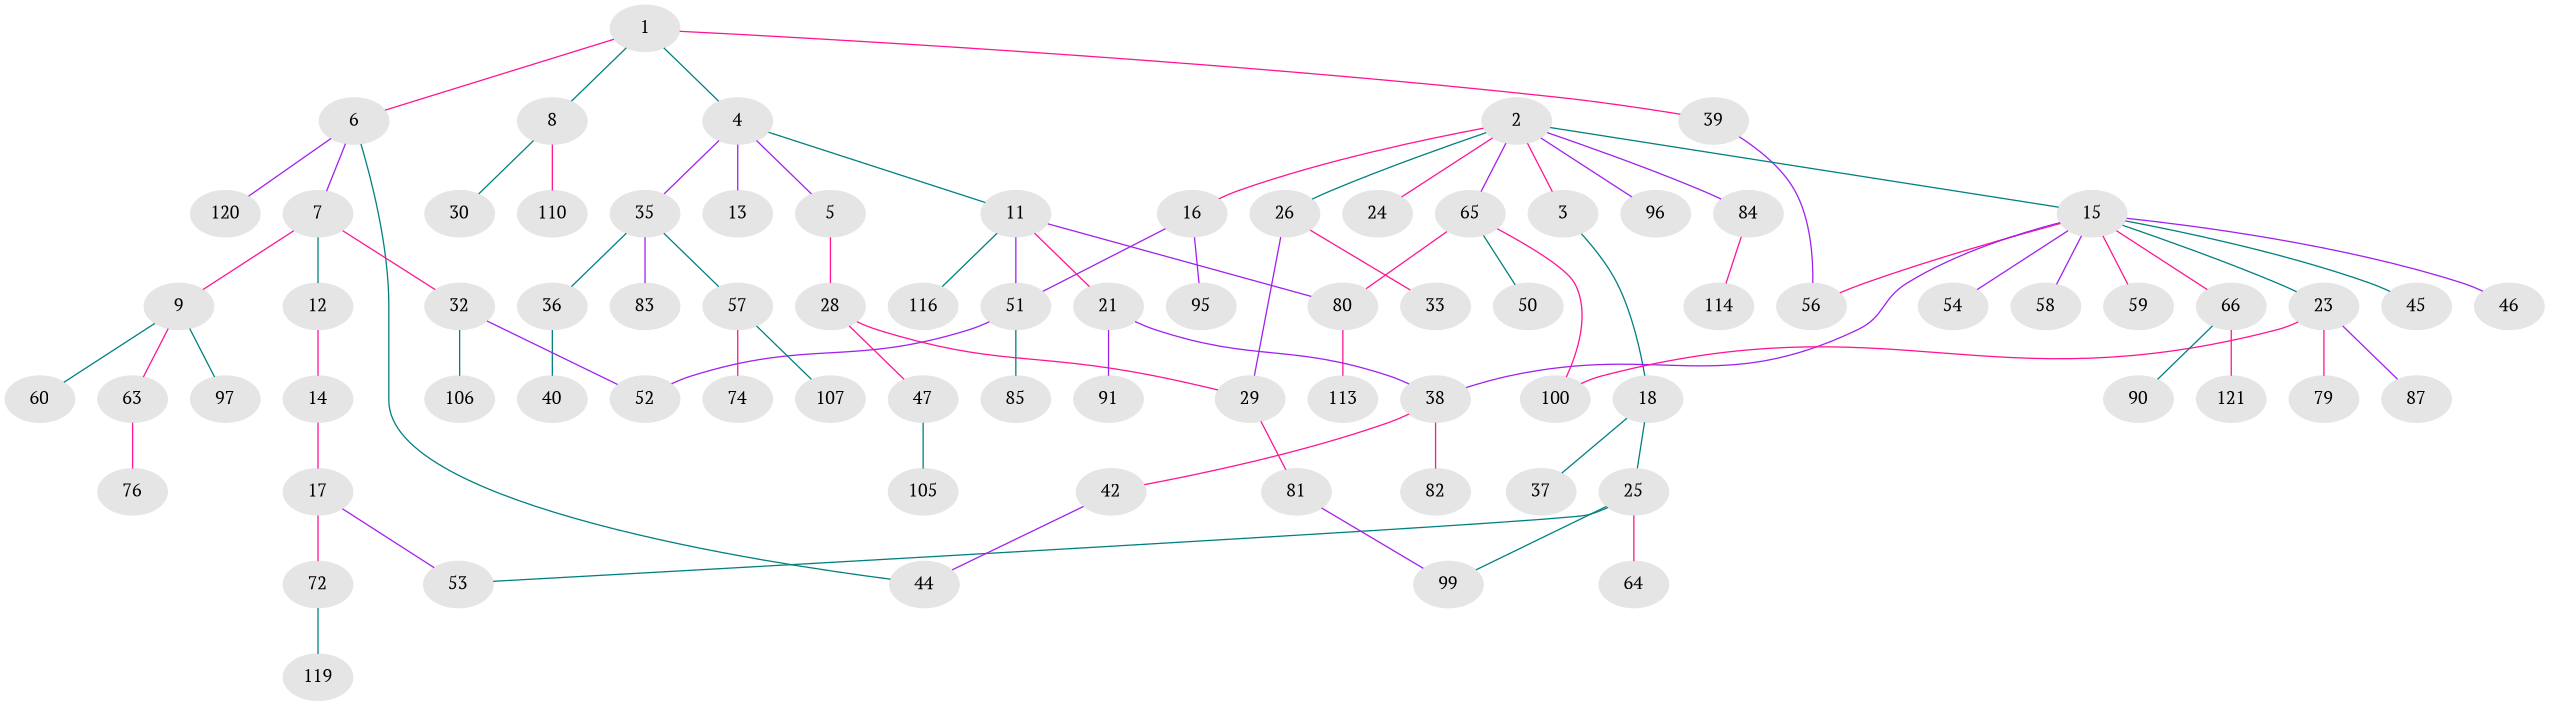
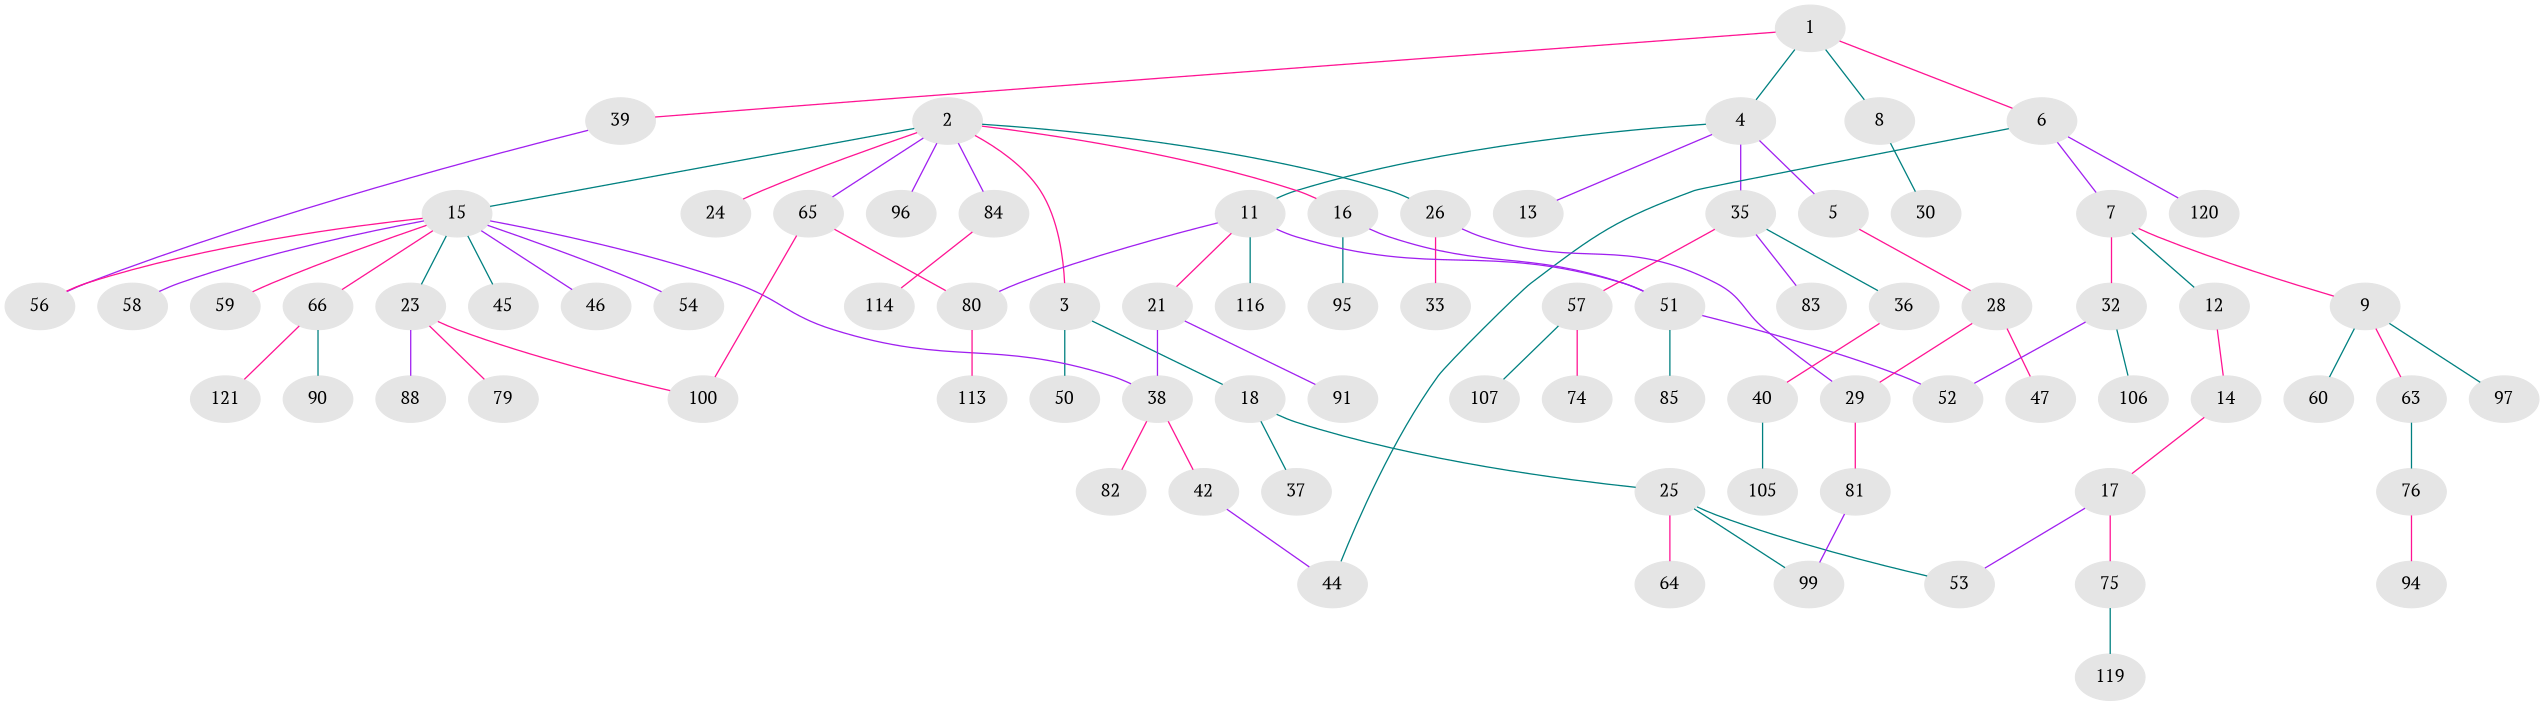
  graph {
    fontname="PT Serif"
    node [color=gray90 fontname="PT Serif" style=filled]
    edge [color=deeppink fontname="PT Serif"]
    1 [super="+77"]
    4 [super="+10"]
    6 [super="+104"]
    8 [super="+71"]
    39
    2 [super="+34"]
    3
    15 [super="+20"]
    16 [super="+49"]
    24 [super="+92"]
    26 [super="+89"]
    65 [super="+68"]
    84 [super="+102"]
    96
    5 [super="+75"]
    11 [super="+31"]
    13
    35 [super="+41"]
    7
    44 [super="+93"]
    120
    30
-   110 [super="+117"]
    56
    18 [super="+78"]
    50
    23 [super="+98"]
    38 [super="+69"]
    45 [super="+67"]
    46
    54
    58 [super="+61"]
    59
    66 [super="+86"]
    51
    95
    29 [super="+103"]
    33 [super="+70"]
    80
    100 [super="+109"]
    114
    25 [super="+27"]
    37
    28 [super="+48"]
    21 [super="+88"]
    116
    36
    57 [super="+115"]
    83
    47
    9 [super="+19"]
    12 [super="+118"]
    32 [super="+73"]
    60
    63 [super="+112"]
    97
    14 [super="+52"]
    n58 [label=52]
    106
    17 [super="+22"]
    76
    91
    85 [super="+101"]
    113
    53 [super="+55"]
-   72 [super="+108"]
+   72 [super="+108" label=75]
    79
-   87
+   87 [label=88]
    42
    82
    90
    121
    119
    64
    99 [super="+122"]
    81
    40 [super="+43"]
    74
    107
    105
+   94
    1 -- 4 [color=teal]
    1 -- 6
    1 -- 8 [color=teal]
    1 -- 39
    4 -- 5 [color=purple]
    4 -- 11 [color=teal]
    4 -- 13 [color=purple]
    4 -- 35 [color=purple]
    6 -- 7 [color=purple]
    6 -- 44 [color=teal]
    6 -- 120 [color=purple]
    8 -- 30 [color=teal]
-   8 -- 110
    39 -- 56 [color=purple]
    2 -- 3
    2 -- 15 [color=teal]
    2 -- 16
    2 -- 24
    2 -- 26 [color=teal]
    2 -- 65 [color=purple]
    2 -- 84 [color=purple]
    2 -- 96 [color=purple]
    3 -- 18 [color=teal]
-   65 -- 50 [color=teal]
+   3 -- 50 [color=teal]
    15 -- 56
    15 -- 23 [color=teal]
    15 -- 38 [color=purple]
    15 -- 45 [color=teal]
    15 -- 46 [color=purple]
    15 -- 54 [color=purple]
    15 -- 58 [color=purple]
    15 -- 59
    15 -- 66
    16 -- 51 [color=purple]
-   16 -- 95 [color=purple]
+   16 -- 95 [color=teal]
    26 -- 29 [color=purple]
    26 -- 33
    65 -- 80
    65 -- 100
    84 -- 114
    5 -- 28
    11 -- 51 [color=purple]
    11 -- 80 [color=purple]
    11 -- 21
    11 -- 116 [color=teal]
    35 -- 36 [color=teal]
-   35 -- 57 [color=teal]
+   35 -- 57
    35 -- 83 [color=purple]
    7 -- 9
    7 -- 12 [color=teal]
    7 -- 32
    18 -- 25 [color=teal]
    18 -- 37 [color=teal]
    23 -- 100
    23 -- 79
    23 -- 87 [color=purple]
    38 -- 42
    38 -- 82
    66 -- 90 [color=teal]
    66 -- 121
    51 -- n58 [color=purple]
    51 -- 85 [color=teal]
    29 -- 81
    80 -- 113
    25 -- 53 [color=teal]
    25 -- 64
    25 -- 99 [color=teal]
    28 -- 29
    28 -- 47
    21 -- 38 [color=purple]
    21 -- 91 [color=purple]
-   36 -- 40 [color=teal]
+   36 -- 40
    57 -- 74
    57 -- 107 [color=teal]
    9 -- 60 [color=teal]
    9 -- 63
    9 -- 97 [color=teal]
    12 -- 14
    32 -- n58 [color=purple]
    32 -- 106 [color=teal]
-   63 -- 76
+   63 -- 76 [color=teal]
    14 -- 17
    17 -- 53 [color=purple]
    17 -- 72
+   76 -- 94
    72 -- 119 [color=teal]
    42 -- 44 [color=purple]
    81 -- 99 [color=purple]
-   47 -- 105 [color=teal]
+   40 -- 105 [color=teal]
  }
